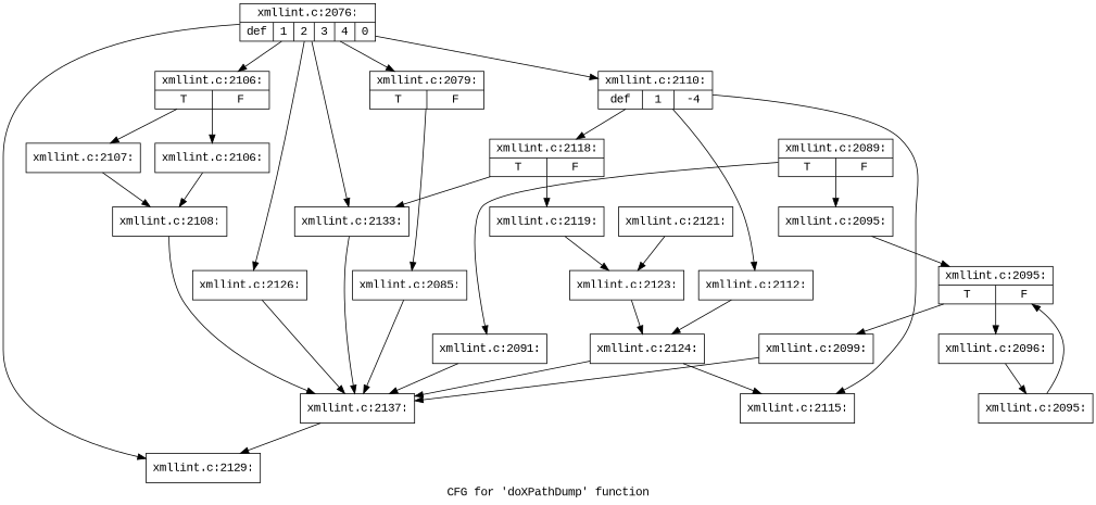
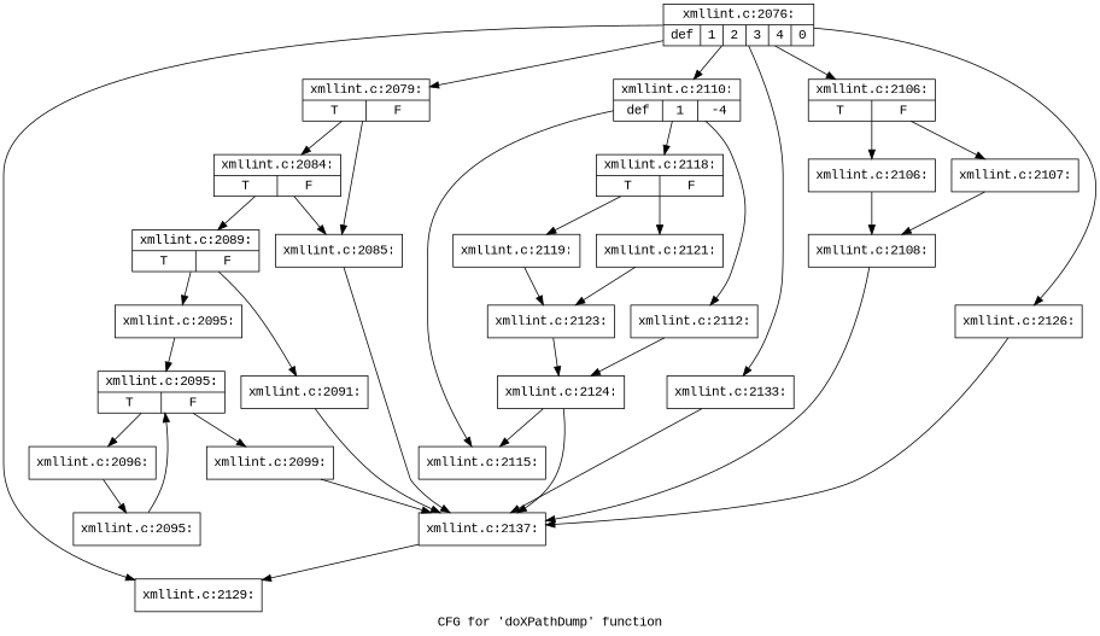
  digraph {
    fontname="Liberation Mono"
    label="CFG for 'doXPathDump' function"
    node [fontname="Liberation Mono" shape=record]
    edge [fontname="Liberation Mono"]
    n1 [label="{xmllint.c:2076:|{<s0>def|<s1>1|<s2>2|<s3>3|<s4>4|<s5>0}}"]
    n2 [label="{xmllint.c:2133:}"]
    n3 [label="{xmllint.c:2079:|{<s0>T|<s1>F}}"]
    n4 [label="{xmllint.c:2106:|{<s0>T|<s1>F}}"]
    n5 [label="{xmllint.c:2110:|{<s0>def|<s1>1|<s2>-4}}"]
    n6 [label="{xmllint.c:2126:}"]
    n7 [label="{xmllint.c:2129:}"]
    n8 [label="{xmllint.c:2137:}"]
    n9 [label="{xmllint.c:2085:}"]
+   n10 [label="{xmllint.c:2084:|{<s0>T|<s1>F}}"]
    n11 [label="{xmllint.c:2106:}"]
    n12 [label="{xmllint.c:2107:}"]
    n13 [label="{xmllint.c:2118:|{<s0>T|<s1>F}}"]
    n14 [label="{xmllint.c:2112:}"]
    n15 [label="{xmllint.c:2115:}"]
    n16 [label="{xmllint.c:2089:|{<s0>T|<s1>F}}"]
    n17 [label="{xmllint.c:2108:}"]
    n18 [label="{xmllint.c:2119:}"]
    n19 [label="{xmllint.c:2121:}"]
    n20 [label="{xmllint.c:2124:}"]
    n21 [label="{xmllint.c:2091:}"]
    n22 [label="{xmllint.c:2095:}"]
    n23 [label="{xmllint.c:2095:|{<s0>T|<s1>F}}"]
    n24 [label="{xmllint.c:2096:}"]
    n25 [label="{xmllint.c:2099:}"]
    n26 [label="{xmllint.c:2095:}"]
    n27 [label="{xmllint.c:2123:}"]
    n1 -> n2
    n1 -> n3
    n1 -> n4
    n1 -> n5
    n1 -> n6
    n1 -> n7
    n2 -> n8
    n3 -> n9
+   n3 -> n10
    n4 -> n11
    n4 -> n12
    n5 -> n13
    n5 -> n14
    n5 -> n15
    n6 -> n8
    n8 -> n7
    n9 -> n8
+   n10 -> n9
+   n10 -> n16
    n11 -> n17
    n12 -> n17
    n13 -> n18
-   n13 -> n2
+   n13 -> n19
    n14 -> n20
    n16 -> n21
    n16 -> n22
    n17 -> n8
    n18 -> n27
    n19 -> n27
    n20 -> n8
    n20 -> n15
    n21 -> n8
    n22 -> n23
    n23 -> n24
    n23 -> n25
    n24 -> n26
    n25 -> n8
    n26 -> n23
    n27 -> n20
  }
